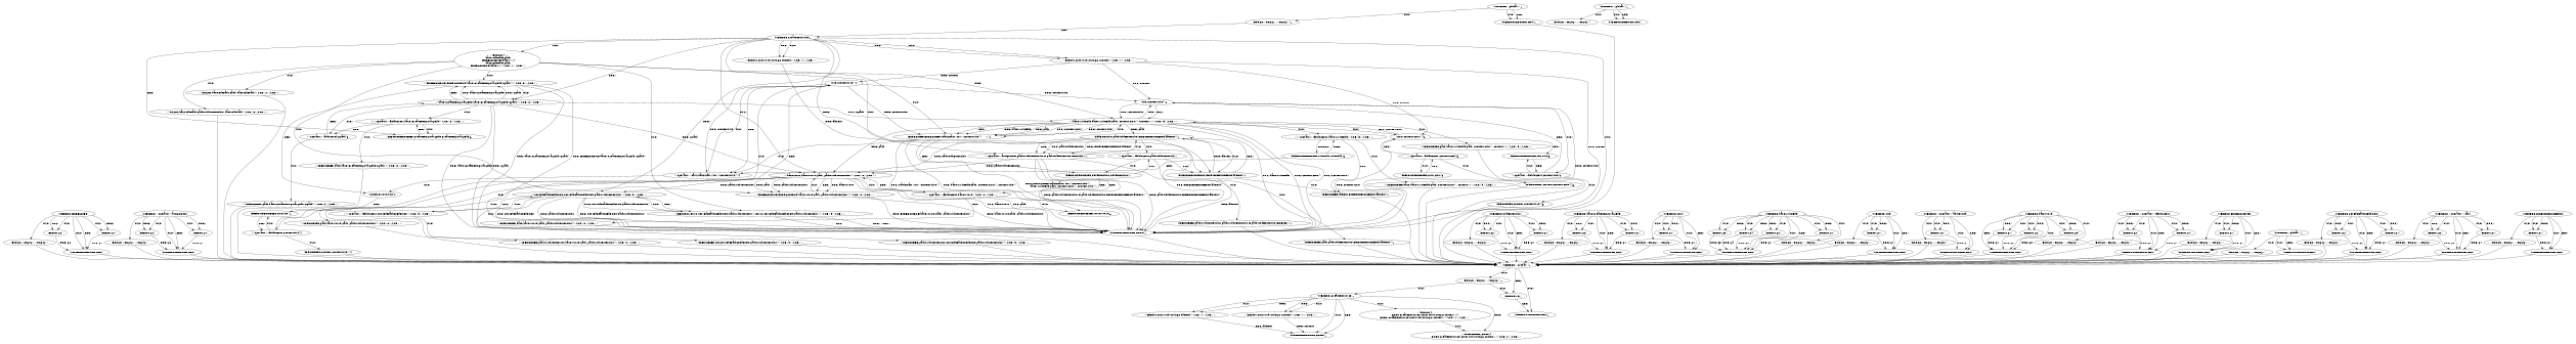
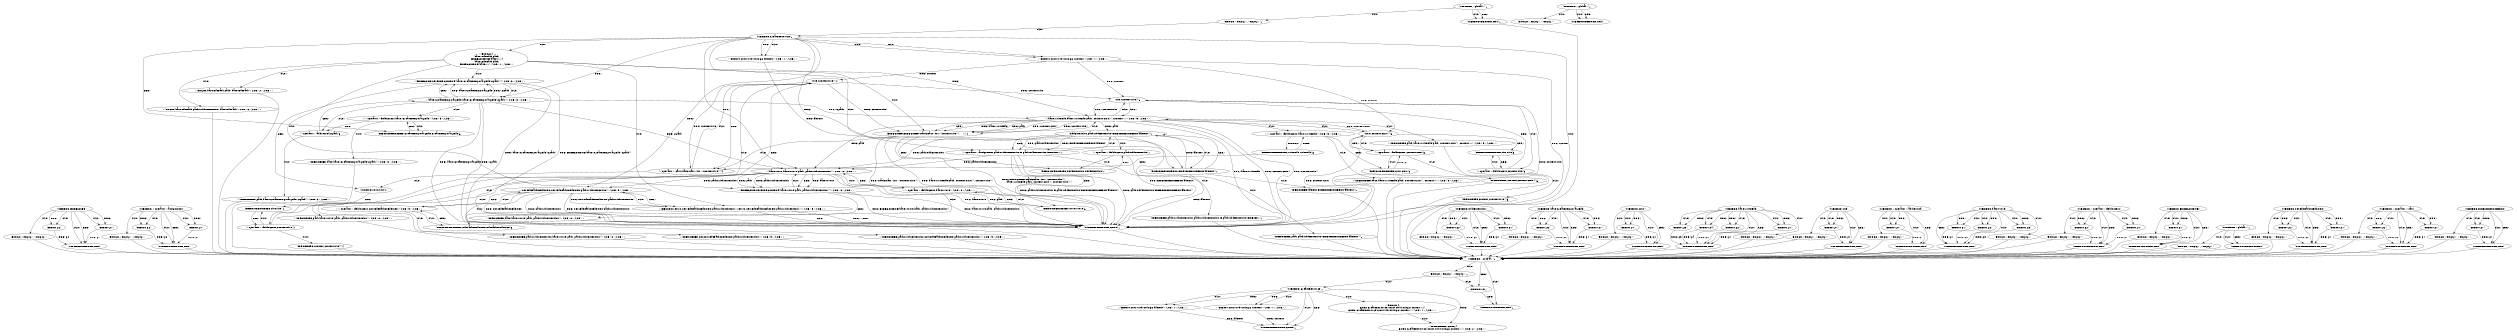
  digraph {
    n1 [label=<(METHOD,EXPECT_EQ)>]
    n2 [label=<(PARAM,p1)>]
    n3 [label=<(PARAM,p2)>]
    n4 [label=<(BLOCK,&lt;empty&gt;,&lt;empty&gt;)>]
    n5 [label=<(METHOD_RETURN,ANY)>]
    n6 [label=<(METHOD,&lt;global&gt;)<SUB>1</SUB>>]
    n7 [label=<(BLOCK,&lt;empty&gt;,&lt;empty&gt;)<SUB>1</SUB>>]
    n8 [label=<(UNKNOWN,,)>]
    n9 [label=<(METHOD_RETURN,ANY)<SUB>1</SUB>>]
    n10 [label=<(METHOD,&lt;operator&gt;.assignment)>]
    n11 [label=<(PARAM,p1)>]
    n12 [label=<(PARAM,p2)>]
    n13 [label=<(BLOCK,&lt;empty&gt;,&lt;empty&gt;)>]
    n14 [label=<(METHOD_RETURN,ANY)>]
    n15 [label=<(METHOD,&lt;global&gt;)<SUB>1</SUB>>]
    n16 [label=<(BLOCK,&lt;empty&gt;,&lt;empty&gt;)<SUB>1</SUB>>]
    n17 [label=<(METHOD_RETURN,ANY)<SUB>1</SUB>>]
    n18 [label=<(METHOD,CreateResource)<SUB>1</SUB>>]
    n19 [label="<(PARAM,const std::string&amp; content)<SUB>1</SUB>>"]
    n20 [label="<(PARAM,const std::string&amp; file_ext)<SUB>1</SUB>>"]
    n21 [label="<(BLOCK,{\n   base::FilePath path;\n   EXPECT_TRUE(base::...,{\n   base::FilePath path;\n   EXPECT_TRUE(base::...)<SUB>1</SUB>>"]
    n22 [label="<(base.CreateTemporaryFile,base::CreateTemporaryFile(&amp;path))<SUB>3</SUB>>"]
    n23 [label=<(FIELD_IDENTIFIER,CreateTemporaryFile,CreateTemporaryFile)<SUB>3</SUB>>]
    n24 [label="<(base.WriteFile,base::WriteFile(path, content.c_str(), content....)<SUB>5</SUB>>"]
    n25 [label=<(FILE_PATH_LITERAL,FILE_PATH_LITERAL(file_ext))<SUB>7</SUB>>]
    n26 [label="<(base.Move,base::Move(path, path_with_extension))<SUB>8</SUB>>"]
    n27 [label="<(net.FilePathToFileURL,net::FilePathToFileURL(path_with_extension))<SUB>9</SUB>>"]
    n28 [label=<(METHOD_RETURN,GURL)<SUB>1</SUB>>]
    n29 [label=<(size,content.size())<SUB>4</SUB>>]
    n30 [label=<(c_str,content.c_str())<SUB>5</SUB>>]
    n31 [label=<(size,content.size())<SUB>5</SUB>>]
    n32 [label="<(LOCAL,base.FilePath path: base.FilePath)<SUB>2</SUB>>"]
    n33 [label="<(EXPECT_TRUE,EXPECT_TRUE(base::CreateTemporaryFile(&amp;path)))<SUB>3</SUB>>"]
    n34 [label=<(EXPECT_EQ,EXPECT_EQ(static_cast&lt;int&gt;(content.size()),    ...)<SUB>4</SUB>>]
    n35 [label="<(LOCAL,base.FilePath path_with_extension: base.FilePath)<SUB>6</SUB>>"]
    n36 [label=<(&lt;operator&gt;.assignment,path_with_extension = path.AddExtension(FILE_PA...)<SUB>7</SUB>>]
    n37 [label="<(EXPECT_TRUE,EXPECT_TRUE(base::Move(path, path_with_extension)))<SUB>8</SUB>>"]
    n38 [label="<(RETURN,return net::FilePathToFileURL(path_with_extensi...,return net::FilePathToFileURL(path_with_extensi...)<SUB>9</SUB>>"]
    n39 [label="<(&lt;operator&gt;.fieldAccess,base::CreateTemporaryFile)<SUB>3</SUB>>"]
    n40 [label=<(&lt;operator&gt;.addressOf,&amp;path)<SUB>3</SUB>>]
    n41 [label="<(&lt;operator&gt;.fieldAccess,base::WriteFile)<SUB>5</SUB>>"]
    n42 [label="<(IDENTIFIER,path,base::WriteFile(path, content.c_str(), content....)<SUB>5</SUB>>"]
    n43 [label=<(AddExtension,path.AddExtension(FILE_PATH_LITERAL(file_ext)))<SUB>7</SUB>>]
    n44 [label=<(IDENTIFIER,file_ext,FILE_PATH_LITERAL(file_ext))<SUB>7</SUB>>]
    n45 [label="<(&lt;operator&gt;.fieldAccess,base::Move)<SUB>8</SUB>>"]
    n46 [label="<(IDENTIFIER,path,base::Move(path, path_with_extension))<SUB>8</SUB>>"]
    n47 [label="<(IDENTIFIER,path_with_extension,base::Move(path, path_with_extension))<SUB>8</SUB>>"]
    n48 [label="<(&lt;operator&gt;.fieldAccess,net::FilePathToFileURL)<SUB>9</SUB>>"]
    n49 [label="<(IDENTIFIER,path_with_extension,net::FilePathToFileURL(path_with_extension))<SUB>9</SUB>>"]
    n50 [label=<(&lt;operator&gt;.cast,static_cast&lt;int&gt;(content.size()))<SUB>4</SUB>>]
    n51 [label=<(&lt;operator&gt;.fieldAccess,content.size)<SUB>4</SUB>>]
    n52 [label=<(&lt;operator&gt;.fieldAccess,content.c_str)<SUB>5</SUB>>]
    n53 [label=<(FIELD_IDENTIFIER,size,size)<SUB>5</SUB>>]
    n54 [label=<(&lt;operator&gt;.fieldAccess,content.size)<SUB>5</SUB>>]
    n55 [label=<(UNKNOWN,int,int)<SUB>4</SUB>>]
    n56 [label=<(FIELD_IDENTIFIER,AddExtension,AddExtension)<SUB>7</SUB>>]
    n57 [label=<(IDENTIFIER,path_with_extension,path_with_extension = path.AddExtension(FILE_PA...)<SUB>7</SUB>>]
    n58 [label=<(FIELD_IDENTIFIER,Move,Move)<SUB>8</SUB>>]
+   n59 [label=<(FIELD_IDENTIFIER,FilePathToFileURL,FilePathToFileURL)<SUB>9</SUB>>]
    n60 [label=<(FIELD_IDENTIFIER,size,size)<SUB>4</SUB>>]
    n61 [label="<(IDENTIFIER,base,base::CreateTemporaryFile(&amp;path))<SUB>3</SUB>>"]
    n62 [label="<(IDENTIFIER,path,base::CreateTemporaryFile(&amp;path))<SUB>3</SUB>>"]
    n63 [label=<(&lt;operator&gt;.fieldAccess,path.AddExtension)<SUB>7</SUB>>]
    n64 [label=<(FIELD_IDENTIFIER,WriteFile,WriteFile)<SUB>5</SUB>>]
    n65 [label=<(IDENTIFIER,content,content.size())<SUB>4</SUB>>]
    n66 [label="<(IDENTIFIER,base,base::WriteFile(path, content.c_str(), content....)<SUB>5</SUB>>"]
    n67 [label=<(FIELD_IDENTIFIER,c_str,c_str)<SUB>5</SUB>>]
    n68 [label=<(IDENTIFIER,content,content.c_str())<SUB>5</SUB>>]
    n69 [label=<(IDENTIFIER,content,content.size())<SUB>5</SUB>>]
    n70 [label=<(IDENTIFIER,path,path.AddExtension(FILE_PATH_LITERAL(file_ext)))<SUB>7</SUB>>]
    n71 [label="<(IDENTIFIER,base,base::Move(path, path_with_extension))<SUB>8</SUB>>"]
    n72 [label="<(IDENTIFIER,net,net::FilePathToFileURL(path_with_extension))<SUB>9</SUB>>"]
    n73 [label=<(METHOD,AddExtension)>]
    n74 [label=<(PARAM,p1)>]
    n75 [label=<(PARAM,p2)>]
    n76 [label=<(BLOCK,&lt;empty&gt;,&lt;empty&gt;)>]
    n77 [label=<(METHOD_RETURN,ANY)>]
    n78 [label=<(METHOD,base.CreateTemporaryFile)>]
    n79 [label=<(PARAM,p1)>]
    n80 [label=<(PARAM,p2)>]
    n81 [label=<(BLOCK,&lt;empty&gt;,&lt;empty&gt;)>]
    n82 [label=<(METHOD_RETURN,ANY)>]
    n83 [label=<(METHOD,c_str)>]
    n84 [label=<(PARAM,p1)>]
    n85 [label=<(BLOCK,&lt;empty&gt;,&lt;empty&gt;)>]
    n86 [label=<(METHOD_RETURN,ANY)>]
    n87 [label=<(METHOD,base.WriteFile)>]
    n88 [label=<(PARAM,p1)>]
    n89 [label=<(PARAM,p2)>]
    n90 [label=<(PARAM,p3)>]
    n91 [label=<(PARAM,p4)>]
    n92 [label=<(BLOCK,&lt;empty&gt;,&lt;empty&gt;)>]
    n93 [label=<(METHOD_RETURN,ANY)>]
    n94 [label=<(METHOD,size)>]
    n95 [label=<(PARAM,p1)>]
    n96 [label=<(BLOCK,&lt;empty&gt;,&lt;empty&gt;)>]
    n97 [label=<(METHOD_RETURN,ANY)>]
    n98 [label=<(METHOD,&lt;operator&gt;.addressOf)>]
    n99 [label=<(PARAM,p1)>]
    n100 [label=<(BLOCK,&lt;empty&gt;,&lt;empty&gt;)>]
    n101 [label=<(METHOD_RETURN,ANY)>]
    n102 [label=<(METHOD,base.Move)>]
    n103 [label=<(PARAM,p1)>]
    n104 [label=<(PARAM,p2)>]
    n105 [label=<(PARAM,p3)>]
    n106 [label=<(BLOCK,&lt;empty&gt;,&lt;empty&gt;)>]
    n107 [label=<(METHOD_RETURN,ANY)>]
    n108 [label=<(METHOD,&lt;operator&gt;.fieldAccess)>]
    n109 [label=<(PARAM,p1)>]
    n110 [label=<(PARAM,p2)>]
    n111 [label=<(BLOCK,&lt;empty&gt;,&lt;empty&gt;)>]
    n112 [label=<(METHOD_RETURN,ANY)>]
    n113 [label=<(METHOD,EXPECT_TRUE)>]
    n114 [label=<(PARAM,p1)>]
    n115 [label=<(BLOCK,&lt;empty&gt;,&lt;empty&gt;)>]
    n116 [label=<(METHOD_RETURN,ANY)>]
    n117 [label=<(METHOD,&lt;global&gt;)<SUB>1</SUB>>]
    n118 [label=<(BLOCK,&lt;empty&gt;,&lt;empty&gt;)>]
    n119 [label=<(METHOD_RETURN,ANY)>]
    n120 [label=<(METHOD,net.FilePathToFileURL)>]
    n121 [label=<(PARAM,p1)>]
    n122 [label=<(PARAM,p2)>]
    n123 [label=<(BLOCK,&lt;empty&gt;,&lt;empty&gt;)>]
    n124 [label=<(METHOD_RETURN,ANY)>]
    n125 [label=<(METHOD,&lt;operator&gt;.cast)>]
    n126 [label=<(PARAM,p1)>]
    n127 [label=<(PARAM,p2)>]
    n128 [label=<(BLOCK,&lt;empty&gt;,&lt;empty&gt;)>]
    n129 [label=<(METHOD_RETURN,ANY)>]
    n130 [label=<(METHOD,FILE_PATH_LITERAL)>]
    n131 [label=<(PARAM,p1)>]
    n132 [label=<(BLOCK,&lt;empty&gt;,&lt;empty&gt;)>]
    n133 [label=<(METHOD_RETURN,ANY)>]
    n134 [label=<(METHOD,CreateResource)<SUB>1</SUB>>]
    n135 [label="<(PARAM,const std::string&amp; content)<SUB>1</SUB>>"]
    n136 [label="<(PARAM,const std::string&amp; file_ext)<SUB>1</SUB>>"]
    n137 [label="<(BLOCK,{\nGURL CreateResource(const std::string&amp; conten...,{\nGURL CreateResource(const std::string&amp; conten...)<SUB>1</SUB>>"]
    n138 [label="<(IDENTIFIER,GURL,{\nGURL CreateResource(const std::string&amp; conten...)<SUB>2</SUB>>"]
    n139 [label=<(METHOD_RETURN,GURL)<SUB>1</SUB>>]
    n140 [label=<(METHOD,&lt;global&gt;)<SUB>1</SUB>>]
    n141 [label=<(BLOCK,&lt;empty&gt;,&lt;empty&gt;)>]
    n142 [label=<(METHOD_RETURN,ANY)>]
    n1 -> n2 [label="AST: "]
    n1 -> n2 [label="DDG: "]
    n1 -> n3 [label="AST: "]
    n1 -> n3 [label="DDG: "]
    n1 -> n4 [label="AST: "]
    n1 -> n5 [label="AST: "]
    n1 -> n5 [label="CFG: "]
    n2 -> n5 [label="DDG: p1"]
    n3 -> n5 [label="DDG: p2"]
    n4 -> n6
    n5 -> n6
    n6 -> n7 [label="AST: "]
    n6 -> n8 [label="CFG: "]
    n6 -> n9 [label="AST: "]
    n7 -> n8 [label="AST: "]
    n7 -> n134 [label="AST: "]
    n8 -> n9 [label="CFG: "]
    n10 -> n11 [label="AST: "]
    n10 -> n11 [label="DDG: "]
    n10 -> n12 [label="AST: "]
    n10 -> n12 [label="DDG: "]
    n10 -> n13 [label="AST: "]
    n10 -> n14 [label="AST: "]
    n10 -> n14 [label="CFG: "]
    n11 -> n14 [label="DDG: p1"]
    n12 -> n14 [label="DDG: p2"]
    n13 -> n6
    n14 -> n6
    n15 -> n16 [label="AST: "]
    n15 -> n17 [label="AST: "]
    n15 -> n17 [label="CFG: "]
    n16 -> n18 [label="AST: "]
    n17 -> n6
    n18 -> n19 [label="AST: "]
    n18 -> n19 [label="DDG: "]
    n18 -> n20 [label="AST: "]
    n18 -> n20 [label="DDG: "]
    n18 -> n21 [label="AST: "]
    n18 -> n22 [label="DDG: "]
    n18 -> n23 [label="CFG: "]
    n18 -> n24 [label="DDG: "]
    n18 -> n25 [label="DDG: "]
    n18 -> n26 [label="DDG: "]
    n18 -> n27 [label="DDG: "]
    n18 -> n28 [label="AST: "]
    n19 -> n28 [label="DDG: content"]
    n19 -> n29 [label="DDG: content"]
    n19 -> n30 [label="DDG: content"]
    n19 -> n31 [label="DDG: content"]
    n20 -> n25 [label="DDG: file_ext"]
    n21 -> n32 [label="AST: "]
    n21 -> n33 [label="AST: "]
    n21 -> n34 [label="AST: "]
    n21 -> n35 [label="AST: "]
    n21 -> n36 [label="AST: "]
    n21 -> n37 [label="AST: "]
    n21 -> n38 [label="AST: "]
    n22 -> n24 [label="DDG: &amp;path"]
    n22 -> n26 [label="DDG: &amp;path"]
    n22 -> n28 [label="DDG: base::CreateTemporaryFile"]
    n22 -> n28 [label="DDG: &amp;path"]
    n22 -> n33 [label="CFG: "]
    n22 -> n33 [label="DDG: base::CreateTemporaryFile"]
    n22 -> n33 [label="DDG: &amp;path"]
    n22 -> n39 [label="AST: "]
    n22 -> n40 [label="AST: "]
    n23 -> n39 [label="CFG: "]
    n24 -> n26 [label="DDG: path"]
    n24 -> n28 [label="DDG: base::WriteFile"]
    n24 -> n28 [label="DDG: content.c_str()"]
    n24 -> n28 [label="DDG: content.size()"]
    n24 -> n30 [label="AST: "]
    n24 -> n31 [label="AST: "]
    n24 -> n34 [label="CFG: "]
    n24 -> n34 [label="DDG: base::WriteFile"]
    n24 -> n34 [label="DDG: path"]
    n24 -> n34 [label="DDG: content.c_str()"]
    n24 -> n34 [label="DDG: content.size()"]
    n24 -> n41 [label="AST: "]
    n24 -> n42 [label="AST: "]
    n24 -> n43 [label="DDG: path"]
    n25 -> n28 [label="DDG: file_ext"]
    n25 -> n43 [label="CFG: "]
    n25 -> n43 [label="DDG: file_ext"]
    n25 -> n44 [label="AST: "]
    n26 -> n27 [label="DDG: path_with_extension"]
    n26 -> n28 [label="DDG: base::Move"]
    n26 -> n28 [label="DDG: path"]
    n26 -> n37 [label="CFG: "]
    n26 -> n37 [label="DDG: base::Move"]
    n26 -> n37 [label="DDG: path"]
    n26 -> n37 [label="DDG: path_with_extension"]
    n26 -> n45 [label="AST: "]
    n26 -> n46 [label="AST: "]
    n26 -> n47 [label="AST: "]
    n27 -> n28 [label="DDG: net::FilePathToFileURL"]
    n27 -> n28 [label="DDG: path_with_extension"]
    n27 -> n28 [label="DDG: net::FilePathToFileURL(path_with_extension)"]
    n27 -> n38 [label="CFG: "]
    n27 -> n38 [label="DDG: net::FilePathToFileURL(path_with_extension)"]
    n27 -> n48 [label="AST: "]
    n27 -> n49 [label="AST: "]
    n28 -> n6
    n29 -> n31 [label="DDG: content.size"]
    n29 -> n34 [label="DDG: content.size"]
    n29 -> n50 [label="CFG: "]
    n29 -> n50 [label="DDG: content.size"]
    n29 -> n51 [label="AST: "]
    n30 -> n24 [label="DDG: content.c_str"]
    n30 -> n28 [label="DDG: content.c_str"]
+   n30 -> n52 [label="AST: "]
    n30 -> n53 [label="CFG: "]
    n31 -> n24 [label="CFG: "]
    n31 -> n24 [label="DDG: content.size"]
    n31 -> n28 [label="DDG: content.size"]
    n31 -> n54 [label="AST: "]
    n32 -> n6
    n33 -> n22 [label="AST: "]
    n33 -> n28 [label="DDG: base::CreateTemporaryFile(&amp;path)"]
    n33 -> n28 [label="DDG: EXPECT_TRUE(base::CreateTemporaryFile(&amp;path))"]
    n33 -> n55 [label="CFG: "]
    n34 -> n24 [label="AST: "]
    n34 -> n28 [label="DDG: static_cast&lt;int&gt;(content.size())"]
    n34 -> n28 [label="DDG: base::WriteFile(path, content.c_str(), content.size())"]
    n34 -> n28 [label="DDG: EXPECT_EQ(static_cast&lt;int&gt;(content.size()),\n             base::WriteFile(path, content.c_str(), content.size()))"]
    n34 -> n50 [label="AST: "]
    n34 -> n56 [label="CFG: "]
    n35 -> n6
    n36 -> n26 [label="DDG: path_with_extension"]
    n36 -> n28 [label="DDG: path.AddExtension(FILE_PATH_LITERAL(file_ext))"]
    n36 -> n28 [label="DDG: path_with_extension = path.AddExtension(FILE_PATH_LITERAL(file_ext))"]
    n36 -> n43 [label="AST: "]
    n36 -> n57 [label="AST: "]
    n36 -> n58 [label="CFG: "]
    n37 -> n26 [label="AST: "]
    n37 -> n28 [label="DDG: base::Move(path, path_with_extension)"]
    n37 -> n28 [label="DDG: EXPECT_TRUE(base::Move(path, path_with_extension))"]
+   n37 -> n59 [label="CFG: "]
    n38 -> n27 [label="AST: "]
    n38 -> n28 [label="CFG: "]
    n38 -> n28 [label="DDG: &lt;RET&gt;"]
    n39 -> n23 [label="AST: "]
    n39 -> n40 [label="CFG: "]
    n39 -> n61 [label="AST: "]
    n40 -> n22 [label="CFG: "]
    n40 -> n62 [label="AST: "]
    n41 -> n64 [label="EXPECT: "]
    n41 -> n66 [label="AST: "]
-   n41 -> n44 [label="CFG: "]
+   n41 -> n67 [label="CFG: "]
    n42 -> n6
    n43 -> n25 [label="AST: "]
    n43 -> n26 [label="DDG: path.AddExtension"]
    n43 -> n28 [label="DDG: FILE_PATH_LITERAL(file_ext)"]
    n43 -> n36 [label="CFG: "]
    n43 -> n36 [label="DDG: path.AddExtension"]
    n43 -> n36 [label="DDG: FILE_PATH_LITERAL(file_ext)"]
    n43 -> n63 [label="AST: "]
    n44 -> n6
    n45 -> n26 [label="CFG: "]
    n45 -> n58 [label="AST: "]
    n45 -> n71 [label="AST: "]
    n46 -> n6
    n47 -> n6
    n48 -> n27 [label="CFG: "]
+   n48 -> n59 [label="AST: "]
    n48 -> n72 [label="AST: "]
    n49 -> n6
    n50 -> n29 [label="AST: "]
    n50 -> n55 [label="AST: "]
    n51 -> n29 [label="CFG: "]
    n51 -> n60 [label="AST: "]
    n51 -> n65 [label="AST: "]
    n52 -> n30 [label="CFG: "]
    n52 -> n67 [label="AST: "]
    n52 -> n68 [label="AST: "]
    n53 -> n54 [label="CFG: "]
    n54 -> n31 [label="CFG: "]
    n54 -> n53 [label="AST: "]
    n54 -> n69 [label="AST: "]
    n55 -> n60 [label="CFG: "]
    n56 -> n63 [label="CFG: "]
    n57 -> n6
-   n56 -> n45 [label="CFG: "]
+   n58 -> n45 [label="CFG: "]
+   n59 -> n48 [label="CFG: "]
    n60 -> n51 [label="CFG: "]
    n61 -> n6
    n62 -> n6
-   n63 -> n25 [label="CFG: "]
    n63 -> n56 [label="AST: "]
    n63 -> n70 [label="AST: "]
    n64 -> n41 [label="PATH: "]
    n64 -> n50 [label="CFG: "]
    n65 -> n6
    n66 -> n6
-   n67 -> n52 [label="CFG: "]
+   n67 -> n52 [label="DDG: p1"]
    n68 -> n6
    n69 -> n6
    n70 -> n6
    n71 -> n6
    n72 -> n6
    n73 -> n74 [label="AST: "]
    n73 -> n74 [label="DDG: "]
    n73 -> n75 [label="AST: "]
    n73 -> n75 [label="DDG: "]
    n73 -> n76 [label="AST: "]
    n73 -> n77 [label="AST: "]
    n73 -> n77 [label="CFG: "]
    n74 -> n77 [label="DDG: p1"]
    n75 -> n77 [label="DDG: p2"]
    n76 -> n6
    n77 -> n6
    n78 -> n79 [label="AST: "]
    n78 -> n79 [label="DDG: "]
    n78 -> n80 [label="AST: "]
    n78 -> n80 [label="DDG: "]
    n78 -> n81 [label="AST: "]
    n78 -> n82 [label="AST: "]
    n78 -> n82 [label="CFG: "]
    n79 -> n82 [label="DDG: p1"]
    n80 -> n82 [label="DDG: p2"]
    n81 -> n6
    n82 -> n6
    n83 -> n84 [label="AST: "]
    n83 -> n84 [label="DDG: "]
    n83 -> n85 [label="AST: "]
    n83 -> n86 [label="AST: "]
    n83 -> n86 [label="CFG: "]
    n84 -> n86 [label="DDG: p1"]
    n85 -> n6
    n86 -> n6
    n87 -> n88 [label="AST: "]
    n87 -> n88 [label="DDG: "]
    n87 -> n89 [label="AST: "]
    n87 -> n89 [label="DDG: "]
    n87 -> n90 [label="AST: "]
    n87 -> n90 [label="DDG: "]
    n87 -> n91 [label="AST: "]
    n87 -> n91 [label="DDG: "]
    n87 -> n92 [label="AST: "]
    n87 -> n93 [label="AST: "]
    n87 -> n93 [label="CFG: "]
    n88 -> n93 [label="DDG: p1"]
    n89 -> n93 [label="DDG: p2"]
    n90 -> n93 [label="DDG: p3"]
    n91 -> n93 [label="DDG: p4"]
    n92 -> n6
    n93 -> n6
    n94 -> n95 [label="AST: "]
    n94 -> n95 [label="DDG: "]
    n94 -> n96 [label="AST: "]
    n94 -> n97 [label="AST: "]
    n94 -> n97 [label="CFG: "]
    n95 -> n97 [label="DDG: p1"]
    n96 -> n6
    n97 -> n6
    n98 -> n99 [label="AST: "]
    n98 -> n99 [label="DDG: "]
    n98 -> n100 [label="AST: "]
    n98 -> n101 [label="AST: "]
    n98 -> n101 [label="CFG: "]
    n99 -> n101 [label="DDG: p1"]
    n100 -> n6
    n101 -> n6
    n102 -> n103 [label="AST: "]
    n102 -> n103 [label="DDG: "]
    n102 -> n104 [label="AST: "]
    n102 -> n104 [label="DDG: "]
    n102 -> n105 [label="AST: "]
    n102 -> n105 [label="DDG: "]
    n102 -> n106 [label="AST: "]
    n102 -> n107 [label="AST: "]
    n102 -> n107 [label="CFG: "]
    n103 -> n107 [label="DDG: p1"]
    n104 -> n107 [label="DDG: p2"]
    n105 -> n107 [label="DDG: p3"]
    n106 -> n6
    n107 -> n6
    n108 -> n109 [label="AST: "]
    n108 -> n109 [label="DDG: "]
    n108 -> n110 [label="AST: "]
    n108 -> n110 [label="DDG: "]
    n108 -> n111 [label="AST: "]
    n108 -> n112 [label="AST: "]
    n108 -> n112 [label="CFG: "]
    n109 -> n112 [label="DDG: p1"]
    n110 -> n112 [label="DDG: p2"]
    n111 -> n6
    n112 -> n6
    n113 -> n114 [label="AST: "]
    n113 -> n114 [label="DDG: "]
    n113 -> n115 [label="AST: "]
    n113 -> n116 [label="AST: "]
    n113 -> n116 [label="CFG: "]
    n114 -> n116 [label="DDG: p1"]
    n115 -> n6
    n116 -> n6
    n117 -> n118 [label="AST: "]
    n117 -> n119 [label="AST: "]
    n117 -> n119 [label="CFG: "]
    n118 -> n6
    n119 -> n6
    n120 -> n121 [label="AST: "]
    n120 -> n121 [label="DDG: "]
    n120 -> n122 [label="AST: "]
    n120 -> n122 [label="DDG: "]
    n120 -> n123 [label="AST: "]
    n120 -> n124 [label="AST: "]
    n120 -> n124 [label="CFG: "]
    n121 -> n124 [label="DDG: p1"]
    n122 -> n124 [label="DDG: p2"]
    n123 -> n6
    n124 -> n6
    n125 -> n126 [label="AST: "]
    n125 -> n126 [label="DDG: "]
    n125 -> n127 [label="AST: "]
    n125 -> n127 [label="DDG: "]
    n125 -> n128 [label="AST: "]
    n125 -> n129 [label="AST: "]
    n125 -> n129 [label="CFG: "]
    n126 -> n129 [label="DDG: p1"]
    n127 -> n129 [label="DDG: p2"]
    n128 -> n6
    n129 -> n6
    n130 -> n131 [label="AST: "]
    n130 -> n131 [label="DDG: "]
    n130 -> n132 [label="AST: "]
    n130 -> n133 [label="AST: "]
    n130 -> n133 [label="CFG: "]
    n131 -> n133 [label="DDG: p1"]
    n132 -> n6
    n133 -> n6
    n134 -> n135 [label="AST: "]
    n134 -> n135 [label="DDG: "]
    n134 -> n136 [label="AST: "]
    n134 -> n136 [label="DDG: "]
    n134 -> n137 [label="AST: "]
    n134 -> n138 [label="DDG: "]
    n134 -> n139 [label="AST: "]
    n134 -> n139 [label="CFG: "]
    n135 -> n139 [label="DDG: content"]
    n136 -> n139 [label="DDG: file_ext"]
    n137 -> n138 [label="AST: "]
    n140 -> n141 [label="AST: "]
    n140 -> n142 [label="AST: "]
    n140 -> n142 [label="CFG: "]
  }
